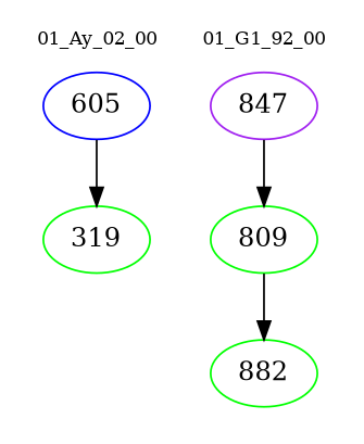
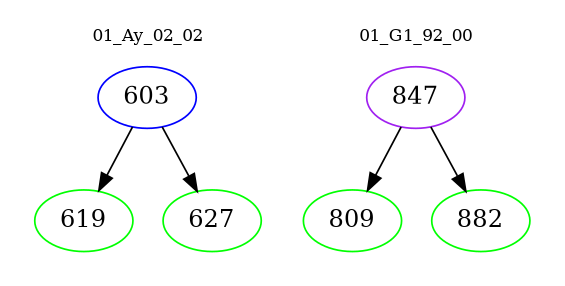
  digraph {
    node [color=green]
    edge [color=black]
-   n1 [color=blue label=605]
-   n2 [label=319]
+   n1 [color=blue label=603]
+   n2 [label=619]
+   n3 [label=627]
    n4 [color=purple label=847]
    n5 [label=809]
    n6 [label=882]
    subgraph cluster_1 {
      color=white
      fontsize=10
-     label="01_Ay_02_00"
+     label="01_Ay_02_02"
      n1
      n2
+     n3
    }
    subgraph cluster_2 {
      color=white
      fontsize=10
      label="01_G1_92_00"
      n4
      n5
      n6
    }
    n1 -> n2
+   n1 -> n3
    n4 -> n5
-   n5 -> n6
+   n4 -> n6
  }
